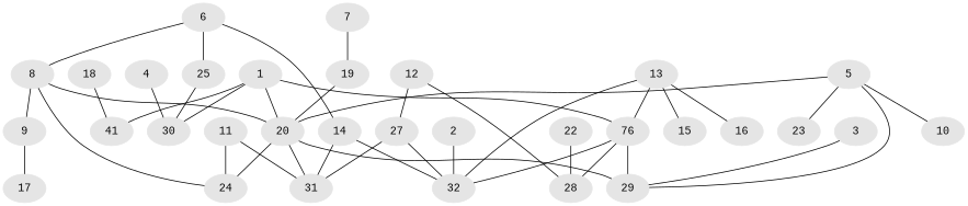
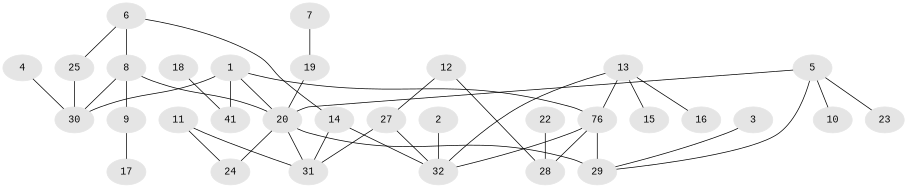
  graph {
    fontname="Liberation Mono"
    node [color=gray90 fontname="Liberation Mono" style=filled]
    edge [fontname="Liberation Mono" weight=1.0]
    1
    20
    n3 [label=41]
    n4 [label=76]
    30
    29
    24
    31
    32
    28
    2
    3
    4
    5
    10
    23
    6
    8
    14
    25
    9
    7
    19
    17
    11
    12
    27
    13
    15
    16
    18
    22
    1 -- 20
    1 -- n3
    1 -- n4
    1 -- 30
    20 -- 29
    20 -- 24
    20 -- 31
    n4 -- 29 [weight=2.0]
    n4 -- 32
    n4 -- 28
    2 -- 32
    3 -- 29
    4 -- 30
    5 -- 20
    5 -- 29
    5 -- 10
    5 -- 23
    6 -- 8
    6 -- 14
    6 -- 25
    8 -- 20
-   8 -- 24
+   8 -- 30
    8 -- 9
    14 -- 31
    14 -- 32
    25 -- 30
    9 -- 17
    7 -- 19
    19 -- 20 [weight=3.0]
    11 -- 24
    11 -- 31
    12 -- 28
    12 -- 27
    27 -- 31
    27 -- 32
    13 -- n4
    13 -- 32
    13 -- 15
    13 -- 16
    18 -- n3
    22 -- 28
  }
